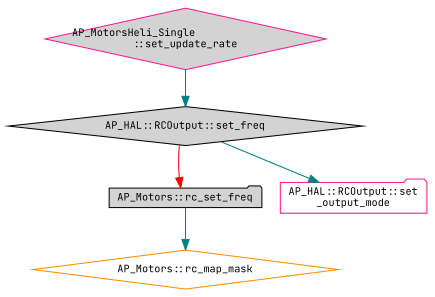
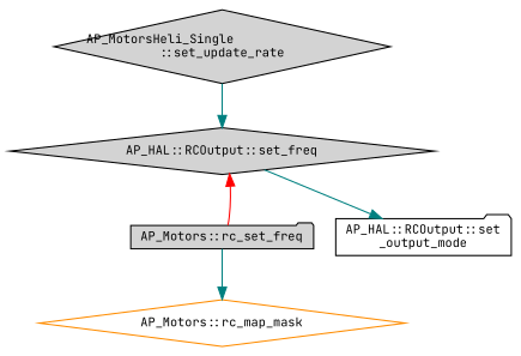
  digraph {
    fontname="JetBrains Mono"
    rankdir=TB
    node [color=deeppink fillcolor=lightgrey fontname="JetBrains Mono" fontsize=10 shape=diamond style=filled]
    edge [color=teal fontname="JetBrains Mono" fontsize=10 labelfontname=Helvetica labelfontsize=10 style=solid]
-   n1 [fontcolor=black height=0.2 label="AP_MotorsHeli_Single\l::set_update_rate" width=0.4]
+   n1 [color=black fontcolor=black height=0.2 label="AP_MotorsHeli_Single\l::set_update_rate" width=0.4]
    n2 [color=black height=0.2 label="AP_HAL::RCOutput::set_freq" width=0.4]
    n3 [color=black height=0.2 label="AP_Motors::rc_set_freq" shape=folder width=0.4]
    n4 [color=darkorange fillcolor=white height=0.2 label="AP_Motors::rc_map_mask" width=0.4]
-   n5 [fillcolor=white height=0.2 label="AP_HAL::RCOutput::set\l_output_mode" shape=folder width=0.4]
+   n5 [color=black fillcolor=white height=0.2 label="AP_HAL::RCOutput::set\l_output_mode" shape=folder width=0.4]
    n1 -> n2
    n2 -> n5
-   n2 -> n3 [color=red]
+   n3 -> n2 [color=red]
    n3 -> n4
  }
